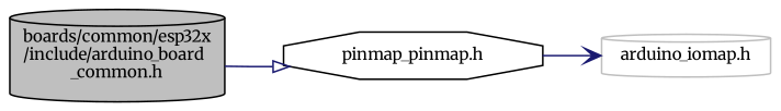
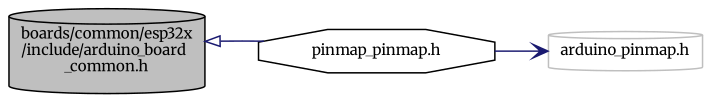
  digraph {
    fontname=Merriweather
    rankdir=LR
    node [color=black fillcolor=white fontname=Merriweather fontsize=10 shape=cylinder style=filled]
    edge [color=midnightblue fontname=Merriweather fontsize=10 labelfontname=Helvetica labelfontsize=10 style=solid]
    n1 [fillcolor=grey75 fontcolor=black height=0.2 label="boards/common/esp32x\l/include/arduino_board\l_common.h" width=0.4]
    n2 [height=0.2 label="pinmap_pinmap.h" shape=octagon width=0.4]
-   n3 [color=grey75 height=0.2 label="arduino_iomap.h" width=0.4]
-   n1 -> n2 [arrowhead=onormal]
+   n3 [color=grey75 height=0.2 label="arduino_pinmap.h" width=0.4]
+   n2 -> n1 [arrowhead=onormal]
    n2 -> n3 [arrowhead=vee]
  }
